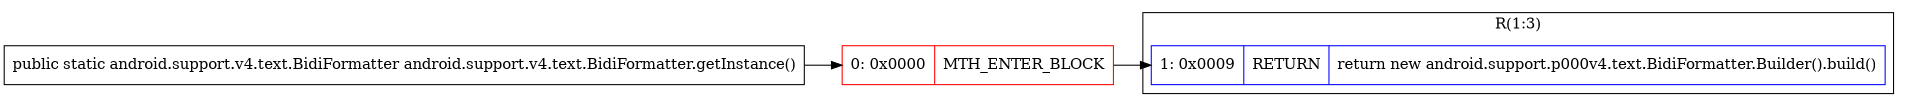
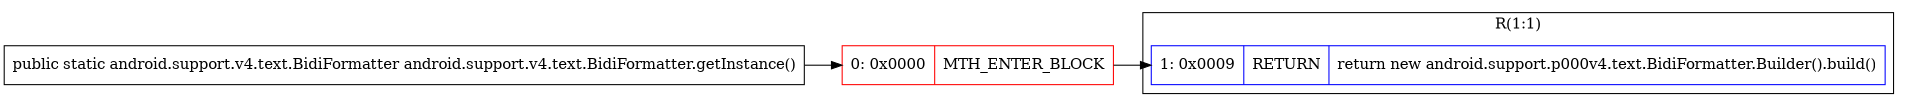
  digraph {
    rankdir=LR
    node [shape=record]
    n1 [color=blue label="{1\:\ 0x0009|RETURN\l|return new android.support.p000v4.text.BidiFormatter.Builder().build()\l}"]
    n2 [color=red label="{0\:\ 0x0000|MTH_ENTER_BLOCK\l}"]
    n3 [label="{public static android.support.v4.text.BidiFormatter android.support.v4.text.BidiFormatter.getInstance() }"]
    subgraph cluster_1 {
-     label="R(1:3)"
+     label="R(1:1)"
      n1
    }
    n2 -> n1
    n3 -> n2
  }
